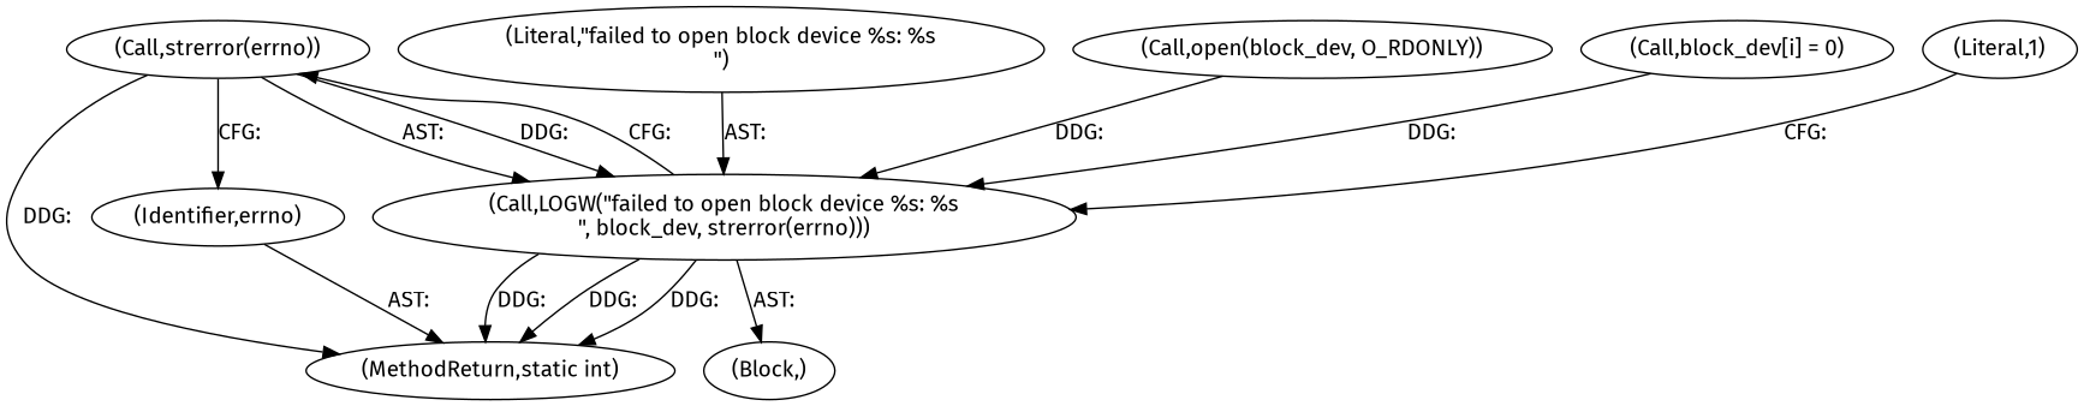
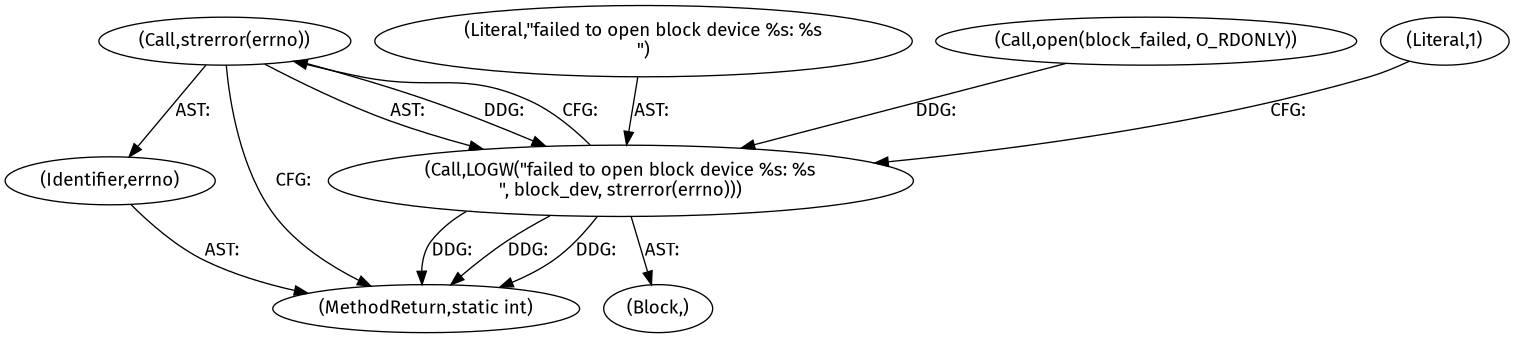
  digraph {
    fontname="Fira Sans"
    node [fontname="Fira Sans"]
    edge [fontname="Fira Sans"]
    n1 [label="(Call,strerror(errno))"]
    n2 [label="(Call,LOGW(\"failed to open block device %s: %s\n\", block_dev, strerror(errno)))"]
    n3 [label="(Identifier,errno)"]
    n4 [label="(MethodReturn,static int)"]
    n5 [label="(Block,)"]
    n6 [label="(Literal,\"failed to open block device %s: %s\n\")"]
-   n7 [label="(Call,open(block_dev, O_RDONLY))"]
-   n8 [label="(Call,block_dev[i] = 0)"]
+   n7 [label="(Call,open(block_failed, O_RDONLY))"]
    n9 [label="(Literal,1)"]
    n1 -> n2 [label="AST: "]
    n1 -> n2 [label="DDG: "]
-   n1 -> n3 [label="CFG: "]
-   n1 -> n4 [label="DDG: "]
+   n1 -> n3 [label="AST: "]
+   n1 -> n4 [label="CFG: "]
    n2 -> n1 [label="CFG: "]
    n2 -> n4 [label="DDG: "]
    n2 -> n4 [label="DDG: "]
    n2 -> n4 [label="DDG: "]
    n2 -> n5 [label="AST: "]
    n3 -> n4 [label="AST: "]
    n6 -> n2 [label="AST: "]
    n7 -> n2 [label="DDG: "]
-   n8 -> n2 [label="DDG: "]
    n9 -> n2 [label="CFG: "]
  }
